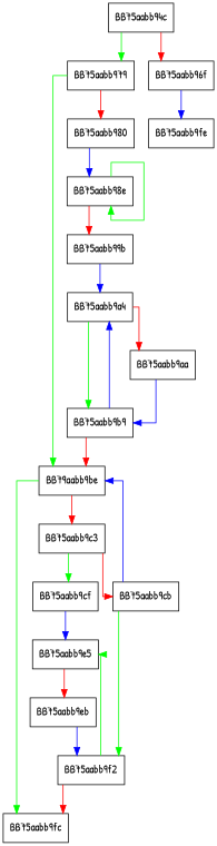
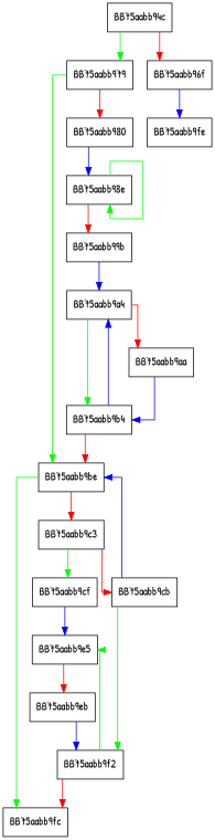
  digraph {
    fontname="Patrick Hand"
    splines=ortho
    node [fontname="Patrick Hand" shape=box]
    edge [color=red fontname="Patrick Hand"]
    BB75aabb94c
    BB75aabb979
    BB75aabb96f
-   BB75aabb9be [label=BB79aabb9be]
+   BB75aabb9be
    BB75aabb980
    BB75aabb9fe
    BB75aabb9fc
    BB75aabb9c3
    BB75aabb98e
    BB75aabb9cf
    BB75aabb9cb
    BB75aabb99b
    BB75aabb9a4
-   BB75aabb9b4 [label=BB75aabb9b9]
+   BB75aabb9b4
    BB75aabb9aa
    BB75aabb9e5
    BB75aabb9f2
    BB75aabb9eb
    BB75aabb94c -> BB75aabb979 [color=green]
    BB75aabb94c -> BB75aabb96f
    BB75aabb979 -> BB75aabb9be [color=green]
    BB75aabb979 -> BB75aabb980
    BB75aabb96f -> BB75aabb9fe [color=blue]
    BB75aabb9be -> BB75aabb9fc [color=green]
    BB75aabb9be -> BB75aabb9c3
    BB75aabb980 -> BB75aabb98e [color=blue]
    BB75aabb9c3 -> BB75aabb9cf [color=green]
    BB75aabb9c3 -> BB75aabb9cb
    BB75aabb98e -> BB75aabb98e [color=green]
    BB75aabb98e -> BB75aabb99b
    BB75aabb9cf -> BB75aabb9e5 [color=blue]
    BB75aabb9cb -> BB75aabb9be [color=blue]
    BB75aabb9cb -> BB75aabb9f2 [color=green]
    BB75aabb99b -> BB75aabb9a4 [color=blue]
    BB75aabb9a4 -> BB75aabb9b4 [color=green]
    BB75aabb9a4 -> BB75aabb9aa
    BB75aabb9b4 -> BB75aabb9be
    BB75aabb9b4 -> BB75aabb9a4 [color=blue]
    BB75aabb9aa -> BB75aabb9b4 [color=blue]
    BB75aabb9e5 -> BB75aabb9eb
    BB75aabb9f2 -> BB75aabb9fc
    BB75aabb9f2 -> BB75aabb9e5 [color=green]
    BB75aabb9eb -> BB75aabb9f2 [color=blue]
  }
